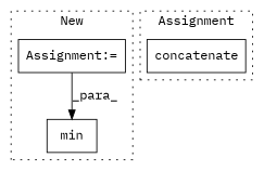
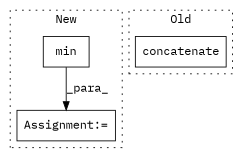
  digraph {
    fontname="IBM Plex Mono"
    node [a=32 shape=box fontname="IBM Plex Mono"]
    n1 [l=5 label=min s=8792]
    n2 [a=7 l=1 label="Assignment:=" s=8756]
    n3 [l="17,2" label=concatenate s="8966,9027"]
    subgraph cluster_1 {
      label=New
      style=dotted
      n1
      n2
    }
    subgraph cluster_2 {
-     label=Assignment
+     label=Old
      style=dotted
      n3
    }
-   n2 -> n1 [label=_para_ fontname="IBM Plex Mono"]
+   n1 -> n2 [label=_para_ fontname="IBM Plex Mono"]
  }
